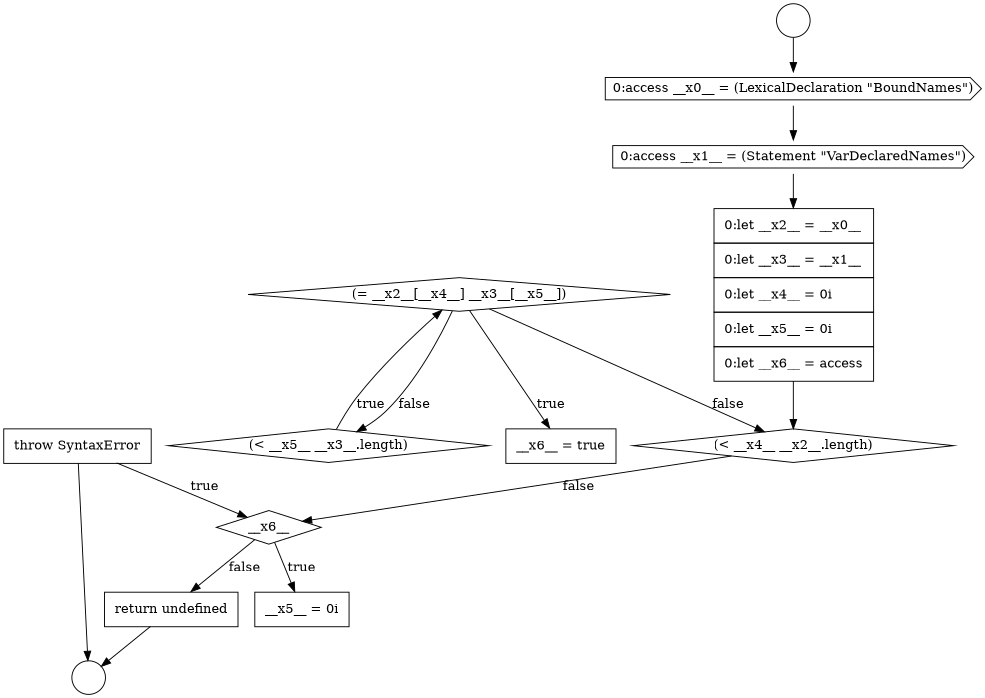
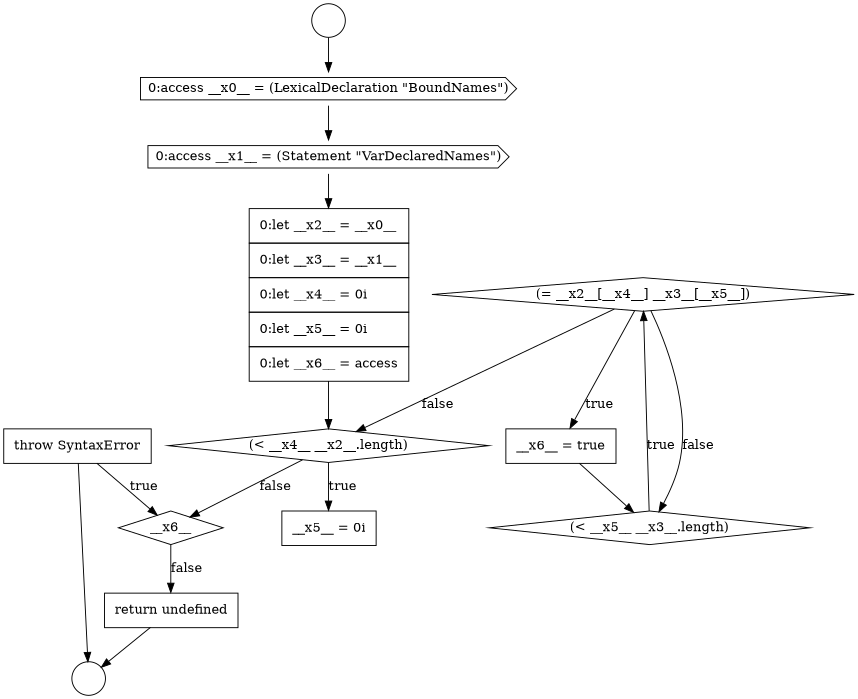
  digraph {
    node [color=black fillcolor=white shape=none style=filled]
    edge [color=black]
    n1 [label=<<font color="black">0:access __x0__ = (LexicalDeclaration &quot;BoundNames&quot;)</font>> shape=cds]
    n2 [label=<<font color="black">0:access __x1__ = (Statement &quot;VarDeclaredNames&quot;)</font>> shape=cds]
    n3 [label=<<font color="black">     <table border="0" cellborder="1" cellspacing="0" cellpadding="10">       <tr><td align="left">0:let __x2__ = __x0__</td></tr>       <tr><td align="left">0:let __x3__ = __x1__</td></tr>       <tr><td align="left">0:let __x4__ = 0i</td></tr>       <tr><td align="left">0:let __x5__ = 0i</td></tr>       <tr><td align="left">0:let __x6__ = access</td></tr>     </table>   </font>> margin=0]
    n4 [label=<<font color="black">(&lt; __x5__ __x3__.length)</font>> shape=diamond]
    n5 [label=<<font color="black">(= __x2__[__x4__] __x3__[__x5__])</font>> shape=diamond]
    n6 [label=<<font color="black">(&lt; __x4__ __x2__.length)</font>> shape=diamond]
    n7 [label=<<font color="black">     <table border="0" cellborder="1" cellspacing="0" cellpadding="10">       <tr><td align="left">__x6__ = true</td></tr>     </table>   </font>> margin=0]
    n8 [label=<<font color="black">     <table border="0" cellborder="1" cellspacing="0" cellpadding="10">       <tr><td align="left">__x5__ = 0i</td></tr>     </table>   </font>> margin=0]
    n9 [label=<<font color="black">__x6__</font>> shape=diamond]
    n10 [label=" " shape=circle]
    n11 [label=<<font color="black">     <table border="0" cellborder="1" cellspacing="0" cellpadding="10">       <tr><td align="left">throw SyntaxError</td></tr>     </table>   </font>> margin=0]
    n12 [label=" " shape=circle]
    n13 [label=<<font color="black">     <table border="0" cellborder="1" cellspacing="0" cellpadding="10">       <tr><td align="left">return undefined</td></tr>     </table>   </font>> margin=0]
    n1 -> n2
    n2 -> n3
    n3 -> n6
    n4 -> n5 [label=<<font color="black">true</font>>]
    n5 -> n4 [label=<<font color="black">false</font>>]
    n5 -> n6 [label=<<font color="black">false</font>>]
    n5 -> n7 [label=<<font color="black">true</font>>]
-   n9 -> n8 [label=<<font color="black">true</font>>]
+   n6 -> n8 [label=<<font color="black">true</font>>]
    n6 -> n9 [label=<<font color="black">false</font>>]
+   n7 -> n4
    n9 -> n13 [label=<<font color="black">false</font>>]
    n11 -> n9 [label=<<font color="black">true</font>>]
    n11 -> n10
    n12 -> n1
    n13 -> n10
  }
